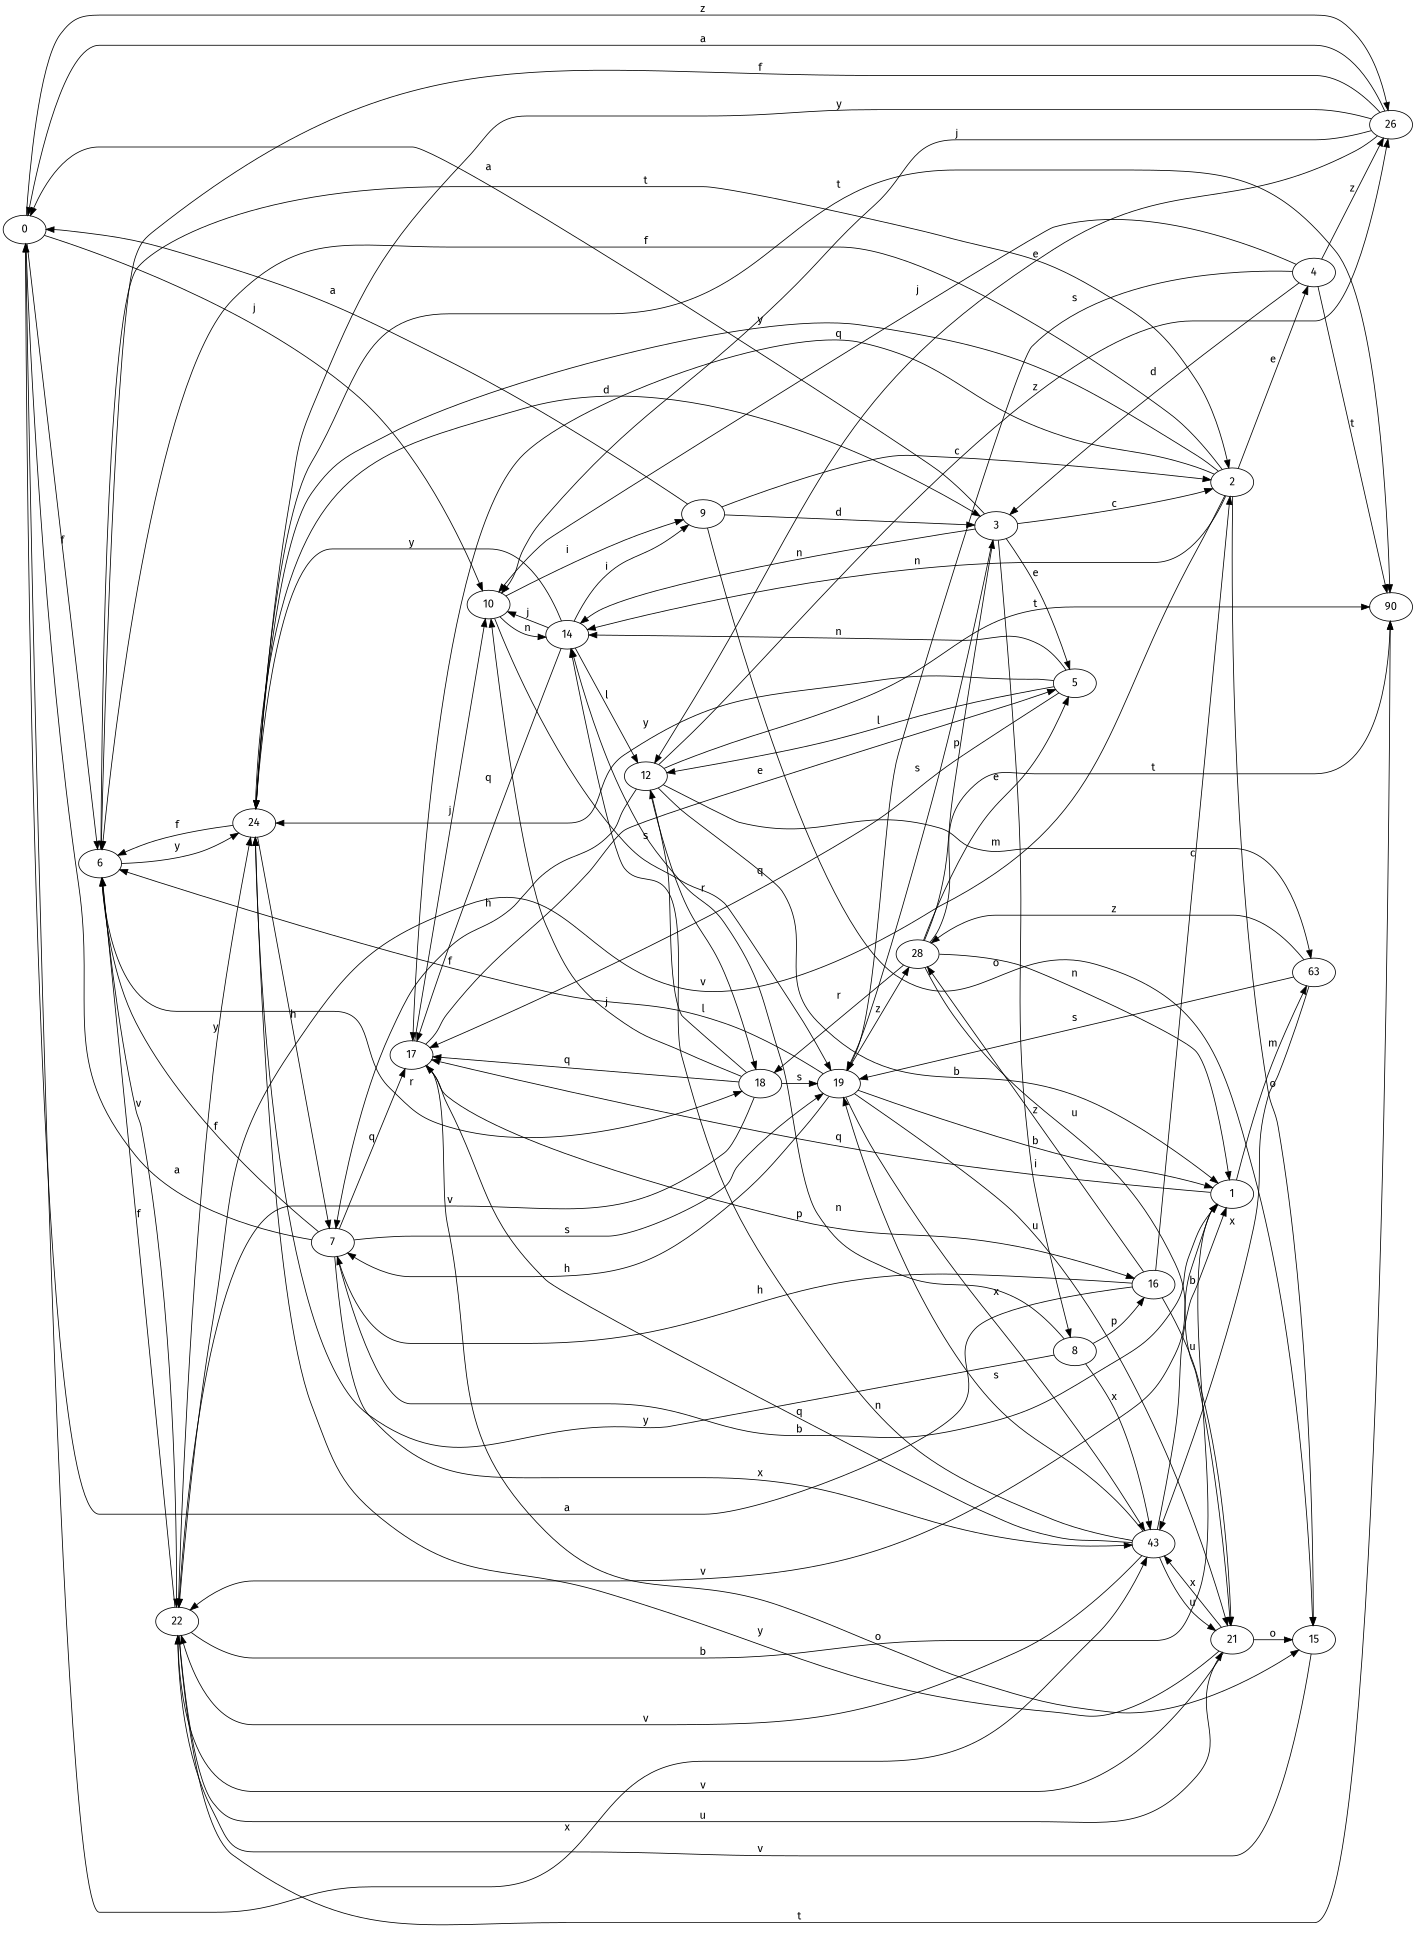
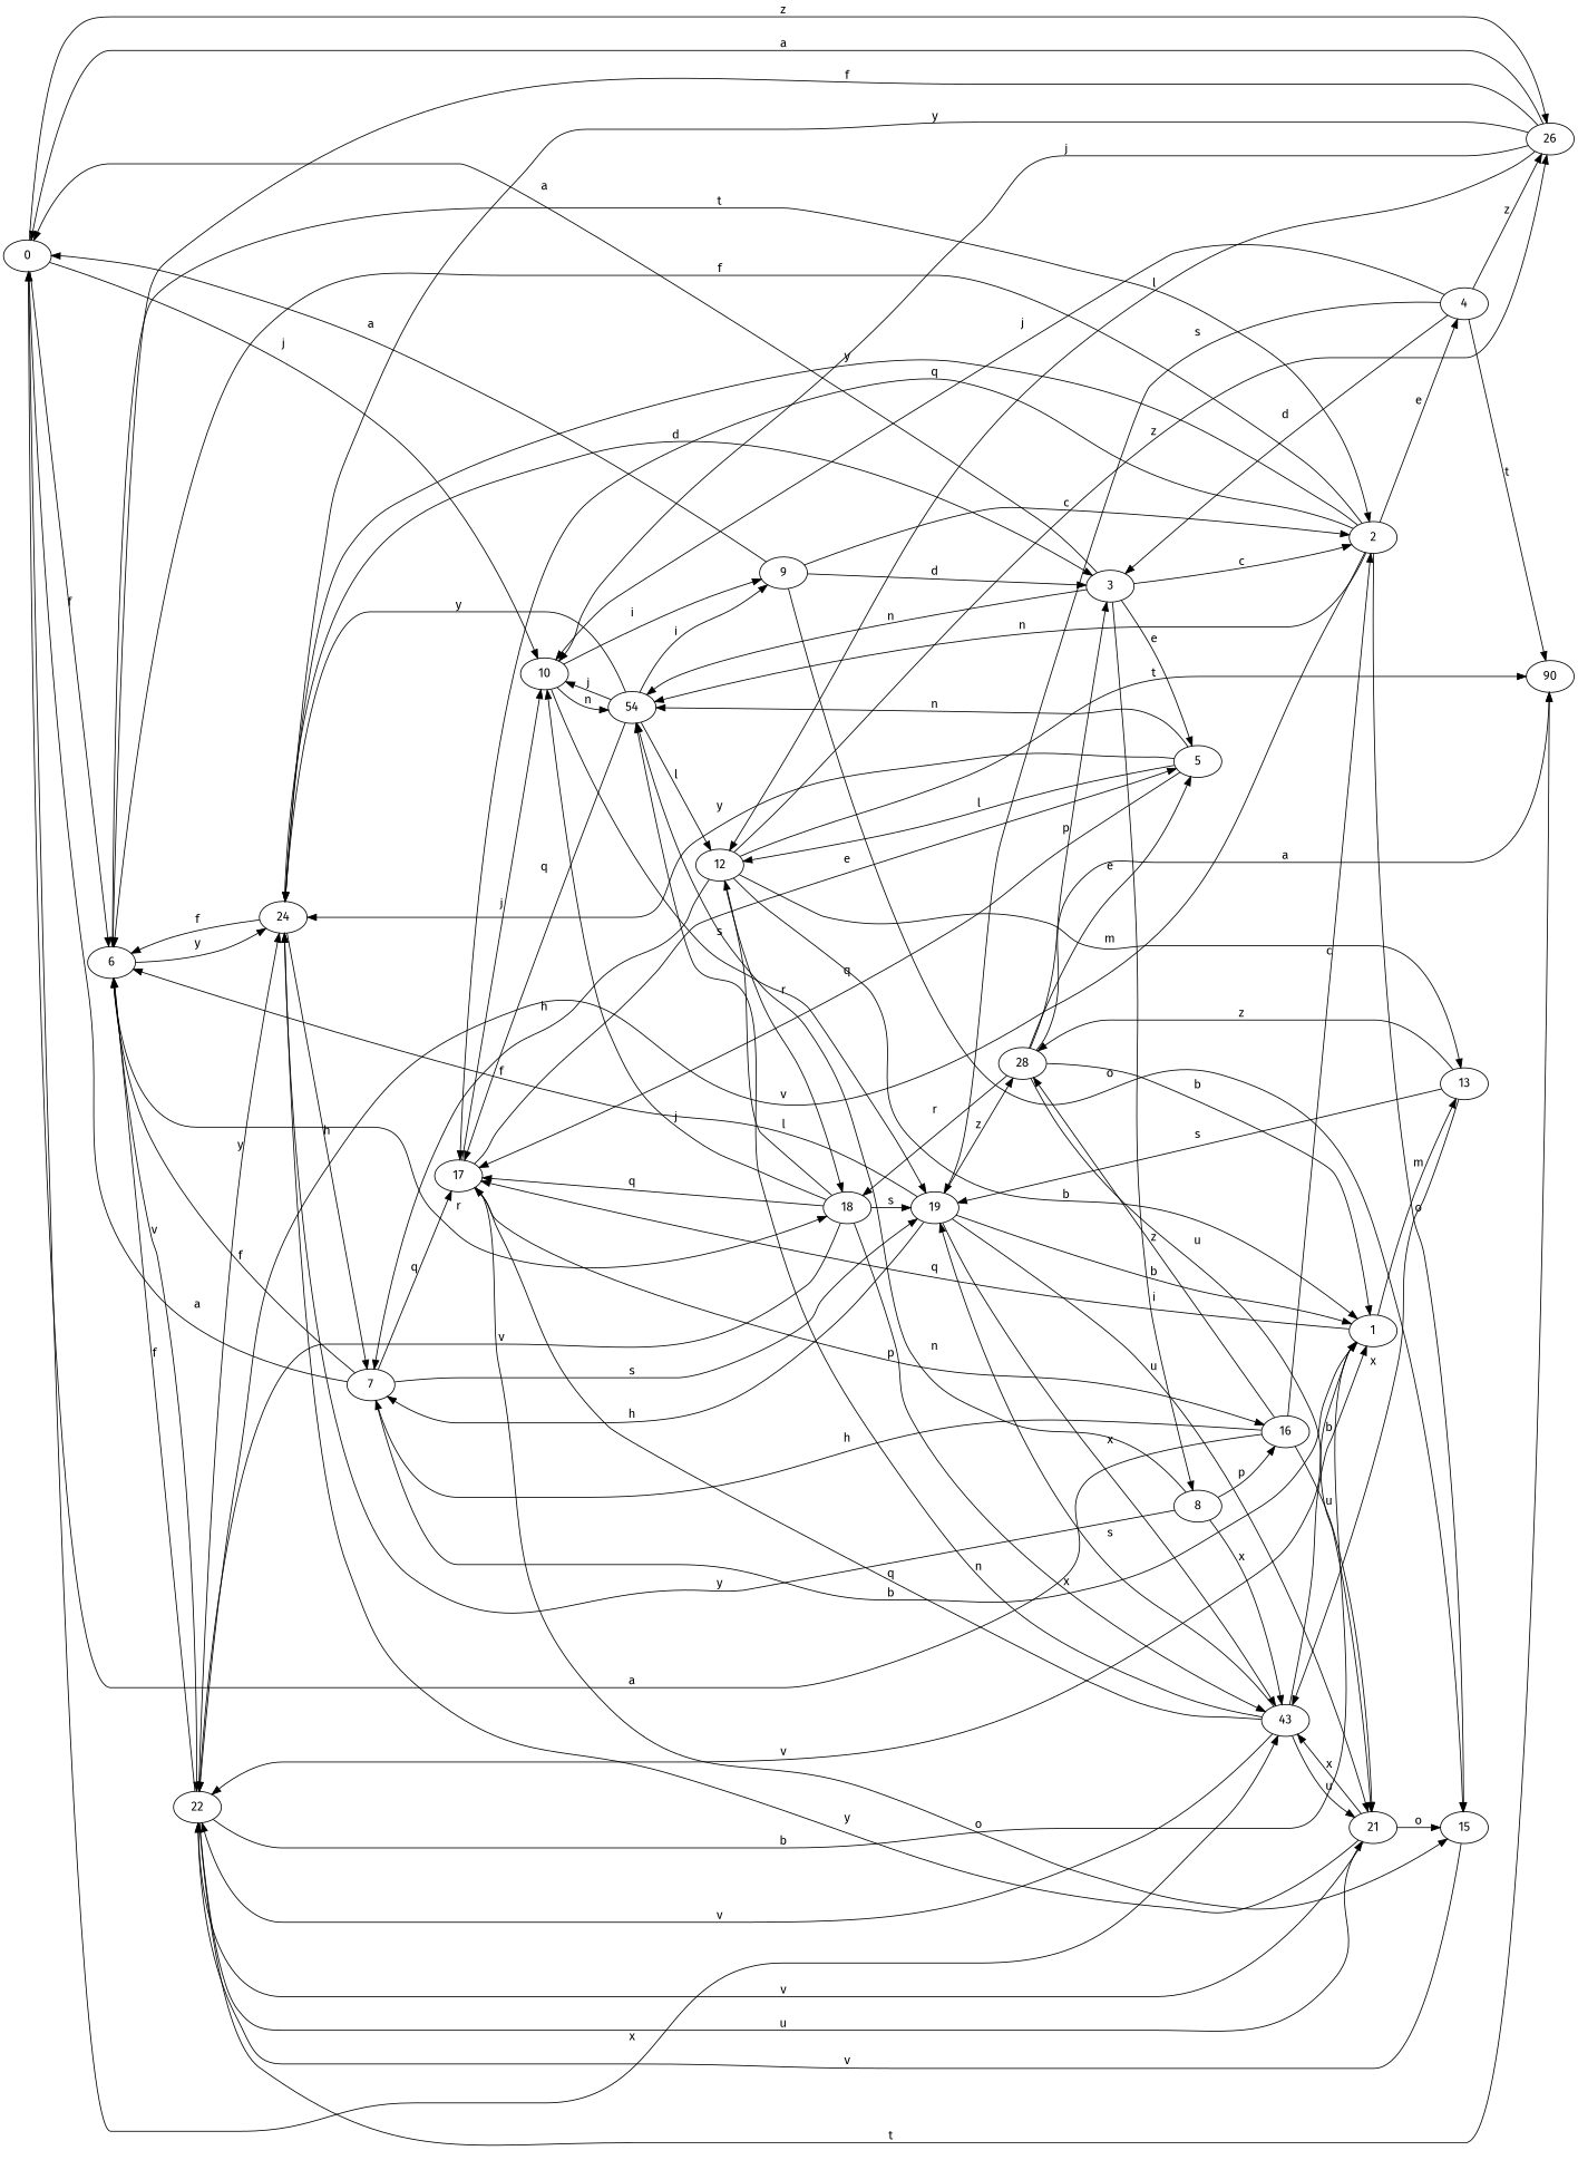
  strict digraph {
    fontname="Fira Sans"
    rankdir=LR
    node [fontname="Fira Sans"]
    edge [fontname="Fira Sans"]
    0
    6
    10
    n4 [label=43]
    26
    22
    2
    24
    18
-   14
+   14 [label=54]
    19
    9
    1
    17
    21
    12
-   13 [label=63]
+   13
    28
    15
    5
    16
    n22 [label=90]
    4
    3
    7
    8
    0 -> 6 [label=f]
    0 -> 10 [label=j]
    0 -> n4 [label=x]
    0 -> 26 [label=z]
    6 -> 22 [label=v]
    6 -> 2 [label=t]
    6 -> 24 [label=y]
    6 -> 18 [label=r]
    10 -> 14 [label=n]
    10 -> 19 [label=s]
    10 -> 9 [label=i]
    n4 -> 22 [label=v]
    n4 -> 14 [label=n]
    n4 -> 19 [label=s]
    n4 -> 1 [label=b]
    n4 -> 17 [label=q]
    n4 -> 21 [label=u]
    26 -> 0 [label=a]
    26 -> 6 [label=f]
    26 -> 10 [label=j]
    26 -> 24 [label=y]
-   26 -> 12 [label=e]
+   26 -> 12 [label=l]
    22 -> 6 [label=f]
    22 -> 24 [label=y]
    22 -> 1 [label=b]
    22 -> 21 [label=u]
    22 -> n22 [label=t]
    2 -> 6 [label=f]
    2 -> 22 [label=v]
    2 -> 24 [label=y]
    2 -> 14 [label=n]
    2 -> 17 [label=q]
    2 -> 15 [label=o]
    2 -> 4 [label=e]
    24 -> 6 [label=f]
-   24 -> n22 [label=t]
    24 -> 3 [label=d]
    24 -> 7 [label=h]
    18 -> 10 [label=j]
    18 -> 22 [label=v]
    18 -> 19 [label=s]
    18 -> 17 [label=q]
    18 -> 12 [label=l]
    14 -> 10 [label=j]
    14 -> 24 [label=y]
    14 -> 9 [label=i]
    14 -> 17 [label=q]
    14 -> 12 [label=l]
    19 -> 6 [label=f]
    19 -> n4 [label=x]
    19 -> 1 [label=b]
    19 -> 21 [label=u]
    19 -> 28 [label=z]
    19 -> 7 [label=h]
    9 -> 0 [label=a]
    9 -> 2 [label=c]
    9 -> 15 [label=o]
    9 -> 3 [label=d]
    1 -> 22 [label=v]
    1 -> 17 [label=q]
    1 -> 13 [label=m]
    17 -> 10 [label=j]
    17 -> 15 [label=o]
    17 -> 5 [label=e]
    17 -> 16 [label=p]
    21 -> n4 [label=x]
    21 -> 22 [label=v]
    21 -> 24 [label=y]
    21 -> 15 [label=o]
    12 -> 26 [label=z]
    12 -> 18 [label=r]
    12 -> 1 [label=b]
    12 -> 13 [label=m]
    12 -> n22 [label=t]
    12 -> 7 [label=h]
    13 -> n4 [label=x]
    13 -> 19 [label=s]
    13 -> 28 [label=z]
    28 -> 18 [label=r]
-   28 -> 1 [label=n]
+   28 -> 1 [label=b]
    28 -> 21 [label=u]
    28 -> 5 [label=e]
-   28 -> n22 [label=t]
+   28 -> n22 [label=a]
    28 -> 3 [label=p]
    15 -> 22 [label=v]
    5 -> 24 [label=y]
    5 -> 14 [label=n]
    5 -> 17 [label=q]
    5 -> 12 [label=l]
    16 -> 0 [label=a]
    16 -> 2 [label=c]
    16 -> 21 [label=u]
    16 -> 28 [label=z]
    16 -> 7 [label=h]
    4 -> 10 [label=j]
    4 -> 26 [label=z]
    4 -> 19 [label=s]
    4 -> n22 [label=t]
    4 -> 3 [label=d]
    3 -> 0 [label=a]
    3 -> 2 [label=c]
    3 -> 14 [label=n]
-   3 -> 19 [label=s]
    3 -> 5 [label=e]
    3 -> 8 [label=i]
    7 -> 0 [label=a]
    7 -> 6 [label=f]
-   7 -> n4 [label=x]
+   18 -> n4 [label=x]
    7 -> 19 [label=s]
    7 -> 1 [label=b]
    7 -> 17 [label=q]
    8 -> n4 [label=x]
    8 -> 24 [label=y]
    8 -> 14 [label=n]
    8 -> 16 [label=p]
  }
